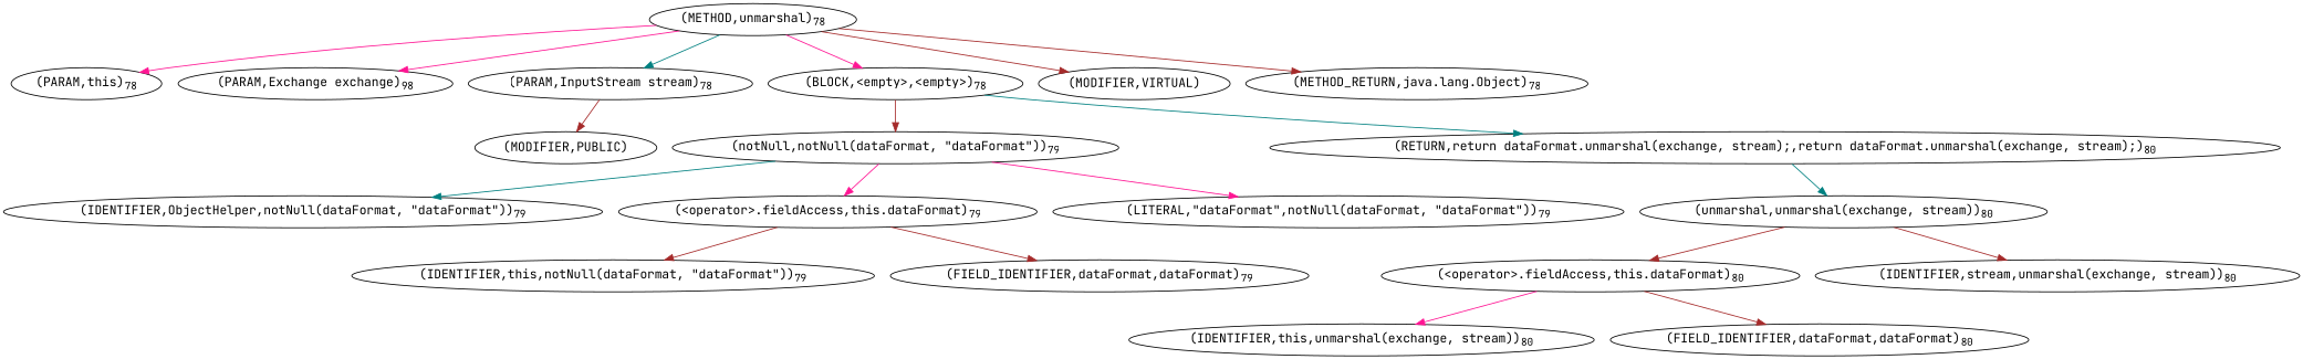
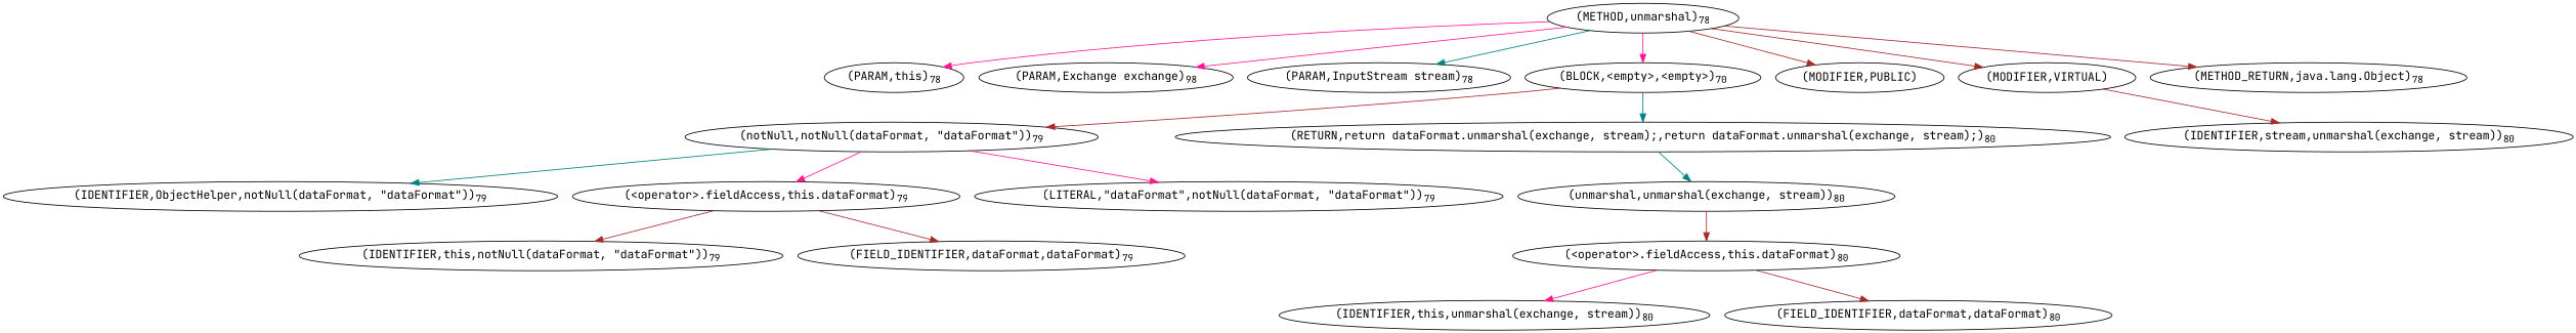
  digraph {
    fontname="JetBrains Mono"
    node [fontname="JetBrains Mono"]
    edge [color=brown fontname="JetBrains Mono"]
    n1 [label=<(METHOD,unmarshal)<SUB>78</SUB>>]
    n2 [label=<(PARAM,this)<SUB>78</SUB>>]
    n3 [label=<(PARAM,Exchange exchange)<SUB>98</SUB>>]
    n4 [label=<(PARAM,InputStream stream)<SUB>78</SUB>>]
-   n5 [label=<(BLOCK,&lt;empty&gt;,&lt;empty&gt;)<SUB>78</SUB>>]
+   n5 [label=<(BLOCK,&lt;empty&gt;,&lt;empty&gt;)<SUB>70</SUB>>]
    n6 [label=<(MODIFIER,PUBLIC)>]
    n7 [label=<(MODIFIER,VIRTUAL)>]
    n8 [label=<(METHOD_RETURN,java.lang.Object)<SUB>78</SUB>>]
    n9 [label=<(notNull,notNull(dataFormat, &quot;dataFormat&quot;))<SUB>79</SUB>>]
    n10 [label=<(RETURN,return dataFormat.unmarshal(exchange, stream);,return dataFormat.unmarshal(exchange, stream);)<SUB>80</SUB>>]
    n11 [label=<(IDENTIFIER,ObjectHelper,notNull(dataFormat, &quot;dataFormat&quot;))<SUB>79</SUB>>]
    n12 [label=<(&lt;operator&gt;.fieldAccess,this.dataFormat)<SUB>79</SUB>>]
    n13 [label=<(LITERAL,&quot;dataFormat&quot;,notNull(dataFormat, &quot;dataFormat&quot;))<SUB>79</SUB>>]
    n14 [label=<(unmarshal,unmarshal(exchange, stream))<SUB>80</SUB>>]
    n15 [label=<(IDENTIFIER,this,notNull(dataFormat, &quot;dataFormat&quot;))<SUB>79</SUB>>]
    n16 [label=<(FIELD_IDENTIFIER,dataFormat,dataFormat)<SUB>79</SUB>>]
    n17 [label=<(&lt;operator&gt;.fieldAccess,this.dataFormat)<SUB>80</SUB>>]
    n18 [label=<(IDENTIFIER,stream,unmarshal(exchange, stream))<SUB>80</SUB>>]
    n19 [label=<(IDENTIFIER,this,unmarshal(exchange, stream))<SUB>80</SUB>>]
    n20 [label=<(FIELD_IDENTIFIER,dataFormat,dataFormat)<SUB>80</SUB>>]
    n1 -> n2 [color=deeppink]
    n1 -> n3 [color=deeppink]
    n1 -> n4 [color=teal]
    n1 -> n5 [color=deeppink]
-   n4 -> n6
+   n1 -> n6
    n1 -> n7
    n1 -> n8
    n5 -> n9
    n5 -> n10 [color=teal]
    n9 -> n11 [color=teal]
    n9 -> n12 [color=deeppink]
    n9 -> n13 [color=deeppink]
    n10 -> n14 [color=teal]
    n12 -> n15
    n12 -> n16
    n14 -> n17
-   n14 -> n18
+   n7 -> n18
    n17 -> n19 [color=deeppink]
    n17 -> n20
  }
